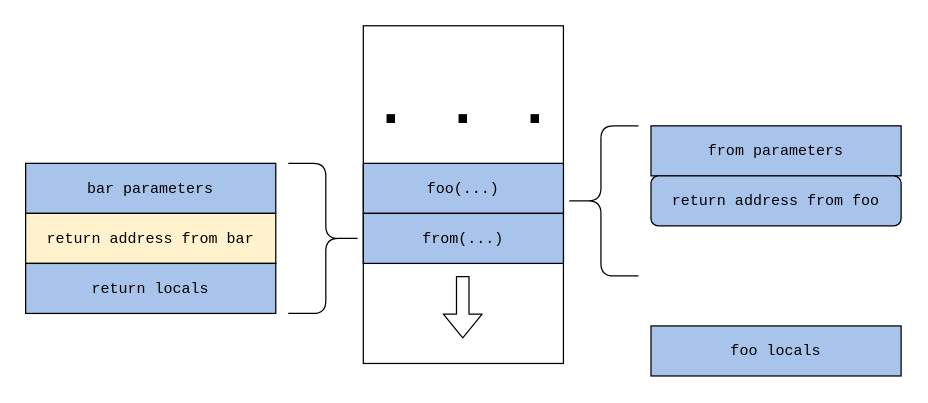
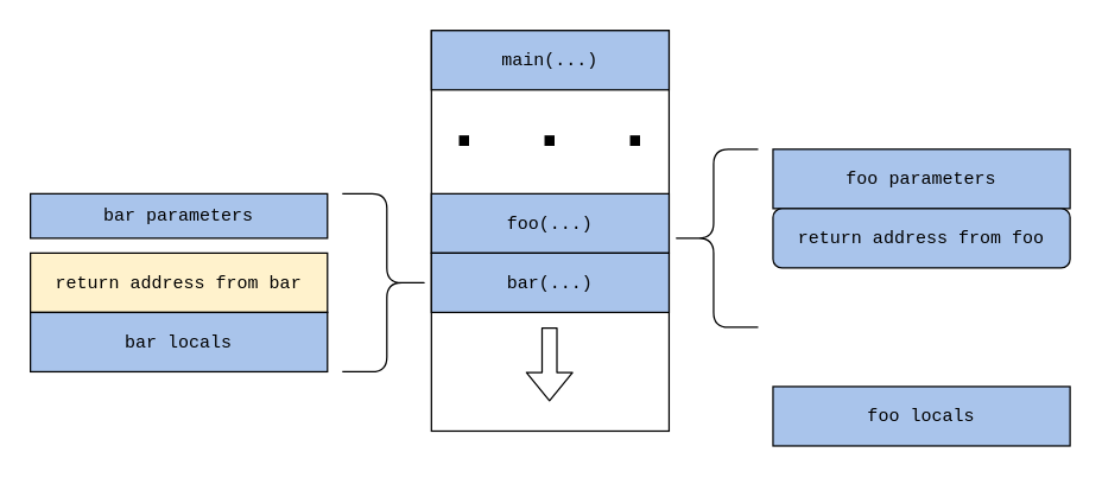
  <mxCell id="0" />
  <mxCell id="1" parent="0" />
  <mxCell id="2" value="" style="rounded=0;whiteSpace=wrap;html=1;" vertex="1" parent="1"><mxGeometry x="290" y="20" width="160" height="270" as="geometry" /></mxCell>
  <mxCell id="3" value="&lt;font face=&quot;Courier New&quot;&gt;foo(...)&lt;/font&gt;" style="rounded=0;whiteSpace=wrap;html=1;fillColor=#A9C4EB;" vertex="1" parent="1"><mxGeometry x="290" y="130" width="160" height="40" as="geometry" /></mxCell>
- <mxCell id="4" value="&lt;font face=&quot;Courier New&quot;&gt;from(...)&lt;/font&gt;" style="rounded=0;whiteSpace=wrap;html=1;fillColor=#A9C4EB;" vertex="1" parent="1"><mxGeometry x="290" y="170" width="160" height="40" as="geometry" /></mxCell>
+ <mxCell id="4" value="&lt;font face=&quot;Courier New&quot;&gt;bar(...)&lt;/font&gt;" style="rounded=0;whiteSpace=wrap;html=1;fillColor=#A9C4EB;" vertex="1" parent="1"><mxGeometry x="290" y="170" width="160" height="40" as="geometry" /></mxCell>
+ <mxCell id="5" value="&lt;font face=&quot;Courier New&quot;&gt;main(...)&lt;/font&gt;" style="rounded=0;whiteSpace=wrap;html=1;fillColor=#A9C4EB;" vertex="1" parent="1"><mxGeometry x="290" y="20" width="160" height="40" as="geometry" /></mxCell>
  <mxCell id="6" value="&lt;font face=&quot;Courier New&quot; style=&quot;font-size: 48px&quot;&gt;&lt;b&gt;. . .&lt;/b&gt;&lt;/font&gt;" style="text;html=1;strokeColor=none;fillColor=none;align=center;verticalAlign=middle;whiteSpace=wrap;rounded=0;" vertex="1" parent="1"><mxGeometry x="280" y="70" width="180" height="30" as="geometry" /></mxCell>
  <mxCell id="7" value="" style="shape=flexArrow;endArrow=classic;html=1;" edge="1" parent="1"><mxGeometry width="50" height="50" relative="1" as="geometry"><mxPoint x="369.5" y="220" as="sourcePoint" /><mxPoint x="369.5" y="270" as="targetPoint" /></mxGeometry></mxCell>
  <mxCell id="8" value="" style="shape=curlyBracket;whiteSpace=wrap;html=1;rounded=1;fillColor=#A9C4EB;rotation=-180;size=0.5;" vertex="1" parent="1"><mxGeometry x="230" y="130" width="60" height="120" as="geometry" /></mxCell>
- <mxCell id="9" value="&lt;font face=&quot;Courier New&quot;&gt;from parameters&lt;/font&gt;" style="rounded=0;whiteSpace=wrap;html=1;fillColor=#A9C4EB;" vertex="1" parent="1"><mxGeometry x="520" y="100" width="200" height="40" as="geometry" /></mxCell>
+ <mxCell id="9" value="&lt;font face=&quot;Courier New&quot;&gt;foo parameters&lt;/font&gt;" style="rounded=0;whiteSpace=wrap;html=1;fillColor=#A9C4EB;" vertex="1" parent="1"><mxGeometry x="520" y="100" width="200" height="40" as="geometry" /></mxCell>
  <mxCell id="10" value="&lt;font face=&quot;Courier New&quot;&gt;return address from foo&lt;/font&gt;" style="whiteSpace=wrap;html=1;fillColor=#A9C4EB;rounded=1;" vertex="1" parent="1"><mxGeometry x="520" y="140" width="200" height="40" as="geometry" /></mxCell>
  <mxCell id="11" value="&lt;font face=&quot;Courier New&quot;&gt;foo locals&lt;/font&gt;" style="rounded=0;whiteSpace=wrap;html=1;fillColor=#A9C4EB;" vertex="1" parent="1"><mxGeometry x="520" y="260" width="200" height="40" as="geometry" /></mxCell>
- <mxCell id="12" value="&lt;font face=&quot;Courier New&quot;&gt;bar parameters&lt;/font&gt;" style="rounded=0;whiteSpace=wrap;html=1;fillColor=#A9C4EB;" vertex="1" parent="1"><mxGeometry x="20" y="130" width="200" height="40" as="geometry" /></mxCell>
+ <mxCell id="12" value="&lt;font face=&quot;Courier New&quot;&gt;bar parameters&lt;/font&gt;" style="rounded=0;whiteSpace=wrap;html=1;fillColor=#A9C4EB;" vertex="1" parent="1"><mxGeometry x="20" y="130" width="200" height="30" as="geometry" /></mxCell>
  <mxCell id="13" value="&lt;font face=&quot;Courier New&quot;&gt;return address from bar&lt;/font&gt;" style="rounded=0;whiteSpace=wrap;html=1;fillColor=#fff2cc;" vertex="1" parent="1"><mxGeometry x="20" y="170" width="200" height="40" as="geometry" /></mxCell>
- <mxCell id="14" value="&lt;font face=&quot;Courier New&quot;&gt;return locals&lt;/font&gt;" style="rounded=0;whiteSpace=wrap;html=1;fillColor=#A9C4EB;" vertex="1" parent="1"><mxGeometry x="20" y="210" width="200" height="40" as="geometry" /></mxCell>
+ <mxCell id="14" value="&lt;font face=&quot;Courier New&quot;&gt;bar locals&lt;/font&gt;" style="rounded=0;whiteSpace=wrap;html=1;fillColor=#A9C4EB;" vertex="1" parent="1"><mxGeometry x="20" y="210" width="200" height="40" as="geometry" /></mxCell>
  <mxCell id="15" value="" style="shape=curlyBracket;whiteSpace=wrap;html=1;rounded=1;fillColor=#A9C4EB;" vertex="1" parent="1"><mxGeometry x="450" y="100" width="60" height="120" as="geometry" /></mxCell>
